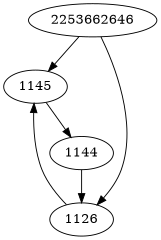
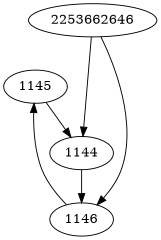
  strict digraph {
    n1 [label=2253662646]
    1145
-   1146 [label=1126]
+   1146
    1144
-   n1 -> 1145
+   n1 -> 1144
    n1 -> 1146
    1145 -> 1144
    1146 -> 1145
    1144 -> 1146
  }
